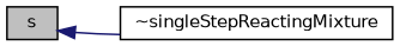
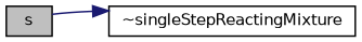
  digraph {
    rankdir=LR
    node [color=black fontname=Helvetica fontsize=10 shape=box]
    n1 [fillcolor=grey75 fontcolor=black height=0.2 label=s style=filled width=0.4]
    n2 [height=0.2 label="~singleStepReactingMixture" width=0.4]
-   n1 -> n2 [color=midnightblue dir=back fontname=Helvetica fontsize=10 labelfontname=Helvetica labelfontsize=10 style=solid]
+   n2 -> n1 [color=midnightblue dir=back fontname=Helvetica fontsize=10 labelfontname=Helvetica labelfontsize=10 style=solid]
  }
